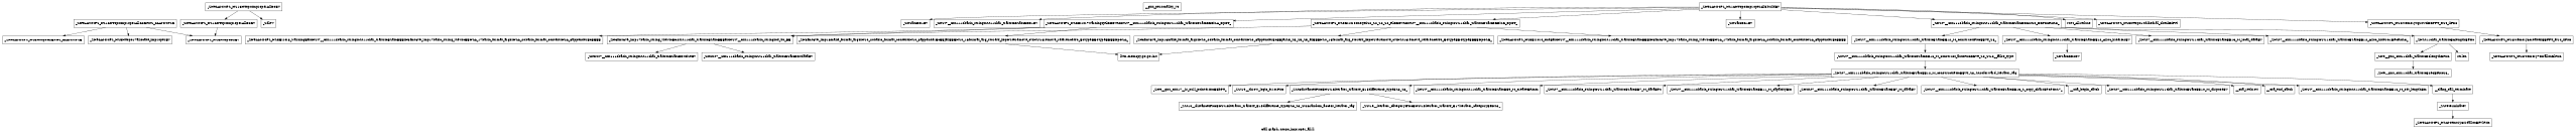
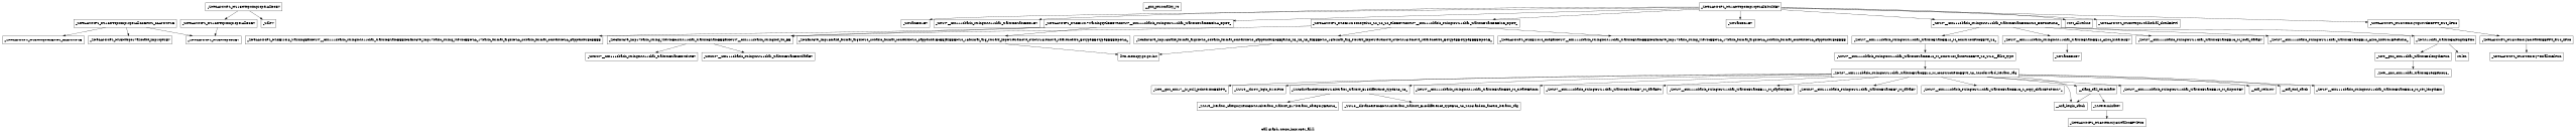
  digraph {
    label="Call graph: ntopo_improper_all.ll"
    node [shape=record]
    n1 [label="{_ZN9LAMMPS_NS16NTopoImproperAllC2EPNS_6LAMMPSE}"]
    n2 [label="{_ZN9LAMMPS_NS5NTopoC2EPNS_6LAMMPSE}"]
    n3 [label="{_ZN9LAMMPS_NS5NTopo17allocate_improperEv}"]
    n4 [label="{_ZN9LAMMPS_NS5NTopoD2Ev}"]
    n5 [label="{__gxx_personality_v0}"]
    n6 [label="{_ZN9LAMMPS_NS16NTopoImproperAll5buildEv}"]
    n7 [label="{_ZNSaIcED1Ev}"]
    n8 [label="{_ZNSt7__cxx1112basic_stringIcSt11char_traitsIcESaIcEED1Ev}"]
    n9 [label="{_ZN9LAMMPS_NS5Error7warningIJRlEEEvRKNSt7__cxx1112basic_stringIcSt11char_traitsIcESaIcEEEiSA_DpOT_}"]
    n10 [label="{_ZNSaIcEC1Ev}"]
    n11 [label="{_ZNSt7__cxx1112basic_stringIcSt11char_traitsIcESaIcEEC2IS3_EEPKcRKS3_}"]
    n12 [label="{MPI_Allreduce}"]
    n13 [label="{_ZN9LAMMPS_NS5NTopo14dihedral_checkEiPPi}"]
    n14 [label="{_ZN9LAMMPS_NS5Error3oneIJRiS2_S2_S2_S2_RlEEEvRKNSt7__cxx1112basic_stringIcSt11char_traitsIcESaIcEEEiSB_DpOT_}"]
    n15 [label="{_ZN9LAMMPS_NS6Memory4growIiEEPPT_RS4_iiPKc}"]
    n16 [label="{_ZN3fmt6v9_lmp17basic_string_viewIcEC2ISt11char_traitsIcESaIcEEERKNSt7__cxx1112basic_stringIcT_T0_EE}"]
    n17 [label="{_ZN3fmt6v9_lmp16make_format_argsINS0_20basic_format_contextINS0_8appenderEcEEJRlEEENS0_16format_arg_storeIT_JDpNSt9remove_cvINSt16remove_referenceIT0_E4typeEE4typeEEEEDpOSA_}"]
    n18 [label="{_ZN9LAMMPS_NS5Error8_warningERKNSt7__cxx1112basic_stringIcSt11char_traitsIcESaIcEEEiN3fmt6v9_lmp17basic_string_viewIcEENSA_17basic_format_argsINSA_20basic_format_contextINSA_8appenderEcEEEE}"]
    n19 [label="{_ZNSt7__cxx1112basic_stringIcSt11char_traitsIcESaIcEE13_M_local_dataEv}"]
    n20 [label="{_ZNSt7__cxx1112basic_stringIcSt11char_traitsIcESaIcEE12_Alloc_hiderC1EPcRKS3_}"]
    n21 [label="{_ZNSt11char_traitsIcE6lengthEPKc}"]
    n22 [label="{_ZNSt7__cxx1112basic_stringIcSt11char_traitsIcESaIcEE12_M_constructIPKcEEvT_S8_}"]
    n23 [label="{_ZNSt7__cxx1112basic_stringIcSt11char_traitsIcESaIcEE12_Alloc_hiderD2Ev}"]
    n24 [label="{_ZN3fmt6v9_lmp16make_format_argsINS0_20basic_format_contextINS0_8appenderEcEEJRiS5_S5_S5_S5_RlEEENS0_16format_arg_storeIT_JDpNSt9remove_cvINSt16remove_referenceIT0_E4typeEE4typeEEEEDpOSB_}"]
    n25 [label="{_ZN9LAMMPS_NS5Error4_oneERKNSt7__cxx1112basic_stringIcSt11char_traitsIcESaIcEEEiN3fmt6v9_lmp17basic_string_viewIcEENSA_17basic_format_argsINSA_20basic_format_contextINSA_8appenderEcEEEE}"]
    n26 [label="{_ZN9LAMMPS_NS6Memory6createIiEEPPT_RS4_iiPKc}"]
    n27 [label="{_ZNKSt7__cxx1112basic_stringIcSt11char_traitsIcESaIcEE4dataEv}"]
    n28 [label="{_ZNKSt7__cxx1112basic_stringIcSt11char_traitsIcESaIcEE4sizeEv}"]
    n29 [label="{llvm.memcpy.p0.p0.i64}"]
    n30 [label="{_ZN9__gnu_cxx11char_traitsIcE6lengthEPKc}"]
    n31 [label="{strlen}"]
    n32 [label="{_ZNSt7__cxx1112basic_stringIcSt11char_traitsIcESaIcEE16_M_construct_auxIPKcEEvT_S8_St12__false_type}"]
    n33 [label="{_ZNSaIcED2Ev}"]
    n34 [label="{_ZN9LAMMPS_NS6Memory7smallocElPKc}"]
    n35 [label="{_ZN9LAMMPS_NS6Memory8sreallocEPvlPKc}"]
    n36 [label="{_ZN9__gnu_cxx11char_traitsIcE2eqERKcS3_}"]
    n37 [label="{_ZNSt7__cxx1112basic_stringIcSt11char_traitsIcESaIcEE12_M_constructIPKcEEvT_S8_St20forward_iterator_tag}"]
    n38 [label="{_ZN9LAMMPS_NS16NTopoImproperAllD2Ev}"]
    n39 [label="{_ZN9LAMMPS_NS16NTopoImproperAllD0Ev}"]
    n40 [label="{_ZdlPv}"]
    n41 [label="{_ZN9__gnu_cxx17__is_null_pointerIKcEEbPT_}"]
    n42 [label="{_ZSt19__throw_logic_errorPKc}"]
    n43 [label="{_ZSt8distanceIPKcENSt15iterator_traitsIT_E15difference_typeES3_S3_}"]
    n44 [label="{_ZNSt7__cxx1112basic_stringIcSt11char_traitsIcESaIcEE9_M_createERmm}"]
    n45 [label="{_ZNSt7__cxx1112basic_stringIcSt11char_traitsIcESaIcEE7_M_dataEPc}"]
    n46 [label="{_ZNSt7__cxx1112basic_stringIcSt11char_traitsIcESaIcEE11_M_capacityEm}"]
    n47 [label="{_ZNKSt7__cxx1112basic_stringIcSt11char_traitsIcESaIcEE7_M_dataEv}"]
    n48 [label="{_ZNSt7__cxx1112basic_stringIcSt11char_traitsIcESaIcEE13_S_copy_charsEPcPKcS7_}"]
    n49 [label="{__cxa_begin_catch}"]
    n50 [label="{_ZNSt7__cxx1112basic_stringIcSt11char_traitsIcESaIcEE10_M_disposeEv}"]
    n51 [label="{__cxa_rethrow}"]
    n52 [label="{__cxa_end_catch}"]
    n53 [label="{_ZNSt7__cxx1112basic_stringIcSt11char_traitsIcESaIcEE13_M_set_lengthEm}"]
    n54 [label="{__clang_call_terminate}"]
    n55 [label="{_ZSt19__iterator_categoryIPKcENSt15iterator_traitsIT_E17iterator_categoryERKS3_}"]
    n56 [label="{_ZSt10__distanceIPKcENSt15iterator_traitsIT_E15difference_typeES3_S3_St26random_access_iterator_tag}"]
    n57 [label="{_ZSt9terminatev}"]
    n1 -> n2
    n1 -> n3
    n1 -> n4
    n6 -> n7
    n6 -> n8
    n6 -> n9
    n6 -> n10
    n6 -> n11
    n6 -> n12
    n6 -> n13
    n6 -> n14
    n6 -> n15
    n9 -> n16
    n9 -> n17
    n9 -> n18
    n11 -> n19
    n11 -> n20
    n11 -> n21
    n11 -> n22
    n11 -> n23
    n14 -> n16
    n14 -> n24
    n14 -> n25
    n15 -> n26
    n16 -> n27
    n16 -> n28
    n17 -> n29
    n21 -> n30
    n21 -> n31
    n22 -> n32
    n23 -> n33
    n24 -> n29
    n26 -> n34
    n30 -> n36
    n32 -> n37
    n37 -> n41
    n37 -> n42
    n37 -> n43
    n37 -> n44
    n37 -> n45
    n37 -> n46
    n37 -> n47
    n37 -> n48
    n37 -> n49
    n37 -> n50
    n37 -> n51
    n37 -> n52
    n37 -> n53
    n37 -> n54
    n38 -> n4
    n39 -> n38
    n39 -> n40
    n43 -> n55
    n43 -> n56
+   n54 -> n49
    n54 -> n57
    n57 -> n35
  }
